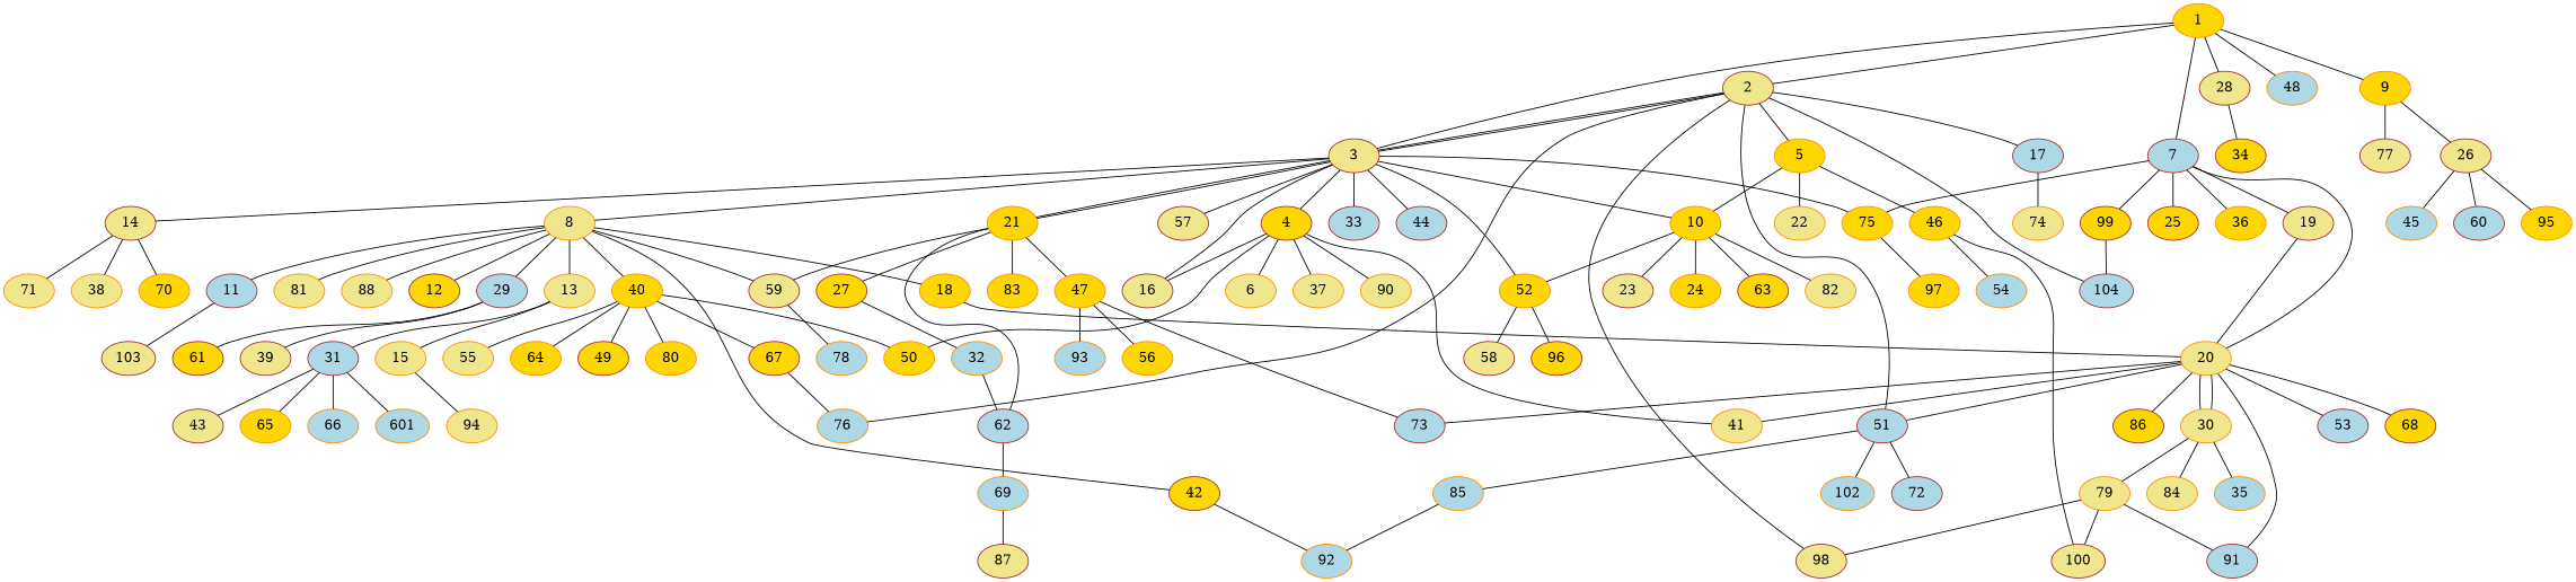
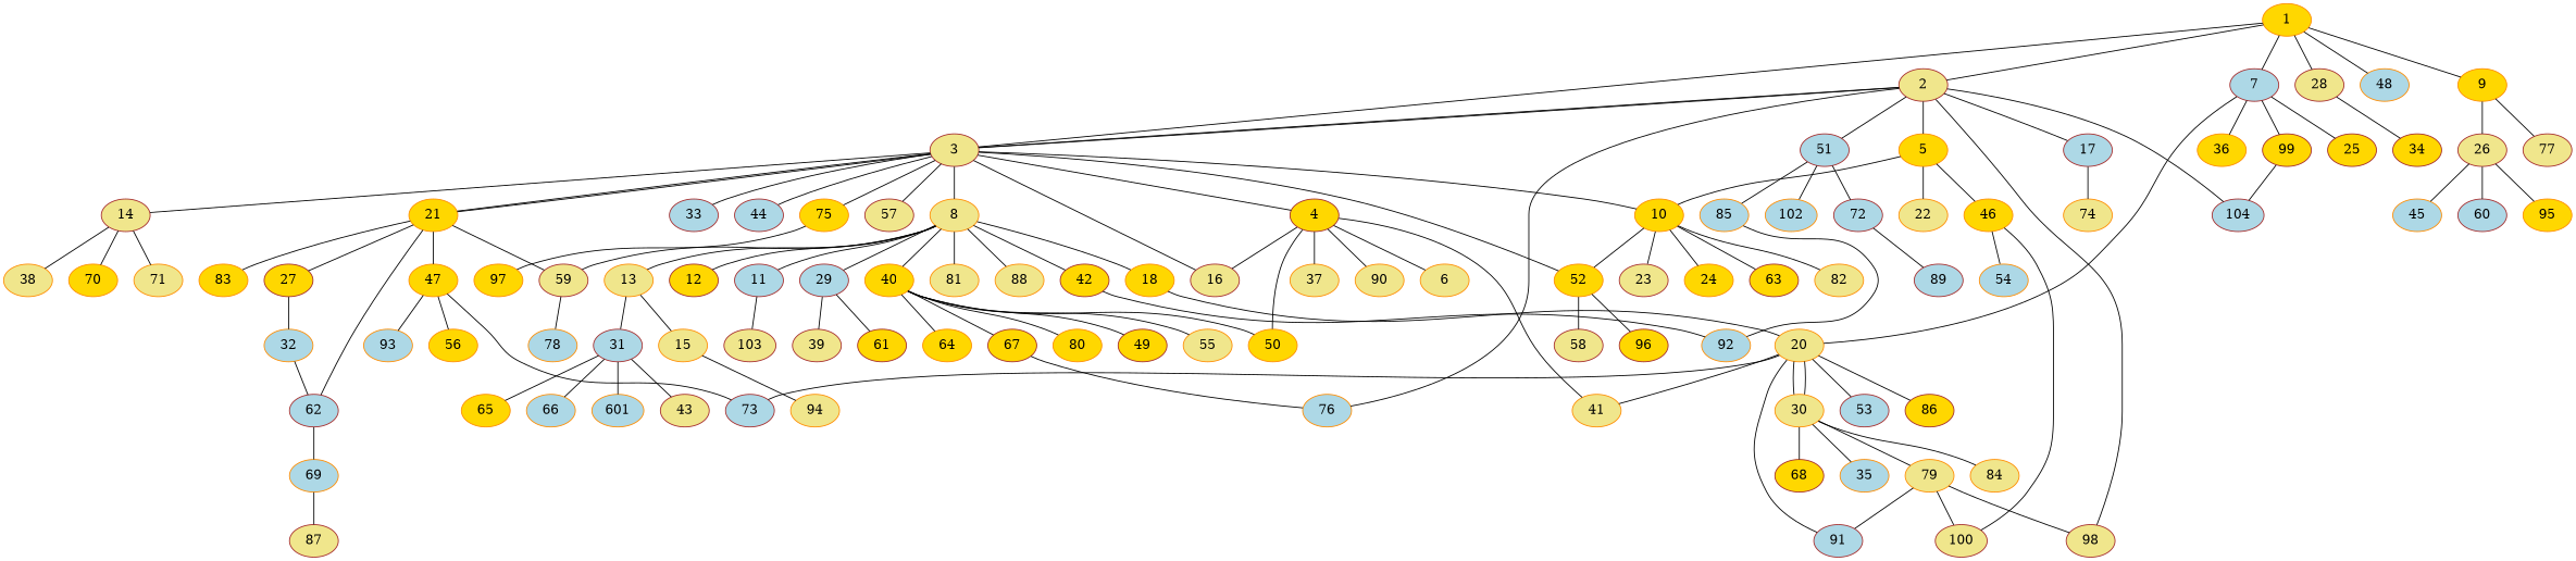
  graph {
    node [color=darkorange fillcolor=khaki style=filled]
    1 [fillcolor=gold]
    2 [color=brown]
    3 [color=brown]
    7 [color=brown fillcolor=lightblue]
    28 [color=brown]
    48 [fillcolor=lightblue]
    9 [fillcolor=gold]
    5 [fillcolor=gold]
    17 [color=brown fillcolor=lightblue]
    51 [color=brown fillcolor=lightblue]
    76 [fillcolor=lightblue]
    98 [color=brown]
    104 [color=brown fillcolor=lightblue]
    4 [color=brown fillcolor=gold]
    8
    10 [fillcolor=gold]
    14 [color=brown]
    16 [color=brown]
    21 [fillcolor=gold]
    33 [color=brown fillcolor=lightblue]
    44 [color=brown fillcolor=lightblue]
    52 [fillcolor=gold]
    57 [color=brown]
    75 [fillcolor=gold]
-   19 [color=brown]
    20
    25 [color=brown fillcolor=gold]
    36 [fillcolor=gold]
    99 [color=brown fillcolor=gold]
    34 [color=brown fillcolor=gold]
    22
    46 [fillcolor=gold]
    26 [color=brown]
    77 [color=brown]
    74
    72 [color=brown fillcolor=lightblue]
    85 [fillcolor=lightblue]
    102 [fillcolor=lightblue]
    6
    37
    41
    50 [fillcolor=gold]
    90
    11 [color=brown fillcolor=lightblue]
    12 [color=brown fillcolor=gold]
    13
    18 [fillcolor=gold]
    29 [color=brown fillcolor=lightblue]
    40 [fillcolor=gold]
    42 [color=brown fillcolor=gold]
    59 [color=brown]
    81
    88
    23 [color=brown]
    24 [fillcolor=gold]
    63 [color=brown fillcolor=gold]
    82
    38
    70 [fillcolor=gold]
    71
    27 [color=brown fillcolor=gold]
    47 [fillcolor=gold]
    62 [color=brown fillcolor=lightblue]
    83 [fillcolor=gold]
    58 [color=brown]
    96 [color=brown fillcolor=gold]
    97 [fillcolor=gold]
    54 [fillcolor=lightblue]
    100 [color=brown]
    30
    53 [color=brown fillcolor=lightblue]
    68 [color=brown fillcolor=gold]
    73 [color=brown fillcolor=lightblue]
    86 [color=brown fillcolor=gold]
    91 [color=brown fillcolor=lightblue]
    103 [color=brown]
    15
    31 [color=brown fillcolor=lightblue]
    39 [color=brown]
    61 [color=brown fillcolor=gold]
    49 [color=brown fillcolor=gold]
    55
    64 [fillcolor=gold]
    67 [color=brown fillcolor=gold]
    80 [fillcolor=gold]
    92 [fillcolor=lightblue]
    78 [fillcolor=lightblue]
    45 [fillcolor=lightblue]
    60 [color=brown fillcolor=lightblue]
    95 [fillcolor=gold]
    94
    43 [color=brown]
    65 [fillcolor=gold]
    66 [fillcolor=lightblue]
    n95 [fillcolor=lightblue label=601]
    35 [fillcolor=lightblue]
    79
    84
    32 [fillcolor=lightblue]
    56 [fillcolor=gold]
    93 [fillcolor=lightblue]
    69 [fillcolor=lightblue]
+   89 [color=brown fillcolor=lightblue]
    87 [color=brown]
    1 -- 2
    1 -- 3
    1 -- 7
    1 -- 28
    1 -- 48
    1 -- 9
    2 -- 3
    2 -- 3
    2 -- 5
    2 -- 17
    2 -- 51
    2 -- 76
    2 -- 98
    2 -- 104
    3 -- 4
    3 -- 8
    3 -- 10
    3 -- 14
    3 -- 16
    3 -- 21
    3 -- 21
    3 -- 33
    3 -- 44
    3 -- 52
    3 -- 57
    3 -- 75
-   7 -- 75
-   7 -- 19
    7 -- 20
    7 -- 25
    7 -- 36
    7 -- 99
    28 -- 34
    9 -- 26
    9 -- 77
    5 -- 10
    5 -- 22
    5 -- 46
    17 -- 74
    51 -- 72
    51 -- 85
    51 -- 102
    4 -- 16
    4 -- 6
    4 -- 37
    4 -- 41
    4 -- 50
    4 -- 90
    8 -- 11
    8 -- 12
    8 -- 13
    8 -- 18
    8 -- 29
    8 -- 40
    8 -- 42
    8 -- 59
    8 -- 81
    8 -- 88
    10 -- 52
    10 -- 23
    10 -- 24
    10 -- 63
    10 -- 82
    14 -- 38
    14 -- 70
    14 -- 71
    21 -- 59
    21 -- 27
    21 -- 47
    21 -- 62
    21 -- 83
    52 -- 58
    52 -- 96
    75 -- 97
-   19 -- 20
-   20 -- 51
    20 -- 41
    20 -- 30
    20 -- 30
    20 -- 53
-   20 -- 68
+   30 -- 68
    20 -- 73
    20 -- 86
    20 -- 91
    99 -- 104
    46 -- 54
    46 -- 100
    26 -- 45
    26 -- 60
    26 -- 95
+   72 -- 89
    85 -- 92
    11 -- 103
    13 -- 15
    13 -- 31
    18 -- 20
    29 -- 39
    29 -- 61
    40 -- 50
    40 -- 49
    40 -- 55
    40 -- 64
    40 -- 67
    40 -- 80
    42 -- 92
    59 -- 78
    27 -- 32
    47 -- 73
    47 -- 56
    47 -- 93
    62 -- 69
    30 -- 35
    30 -- 79
    30 -- 84
    15 -- 94
    31 -- 43
    31 -- 65
    31 -- 66
    31 -- n95
    67 -- 76
    79 -- 98
    79 -- 100
    79 -- 91
    32 -- 62
    69 -- 87
  }
